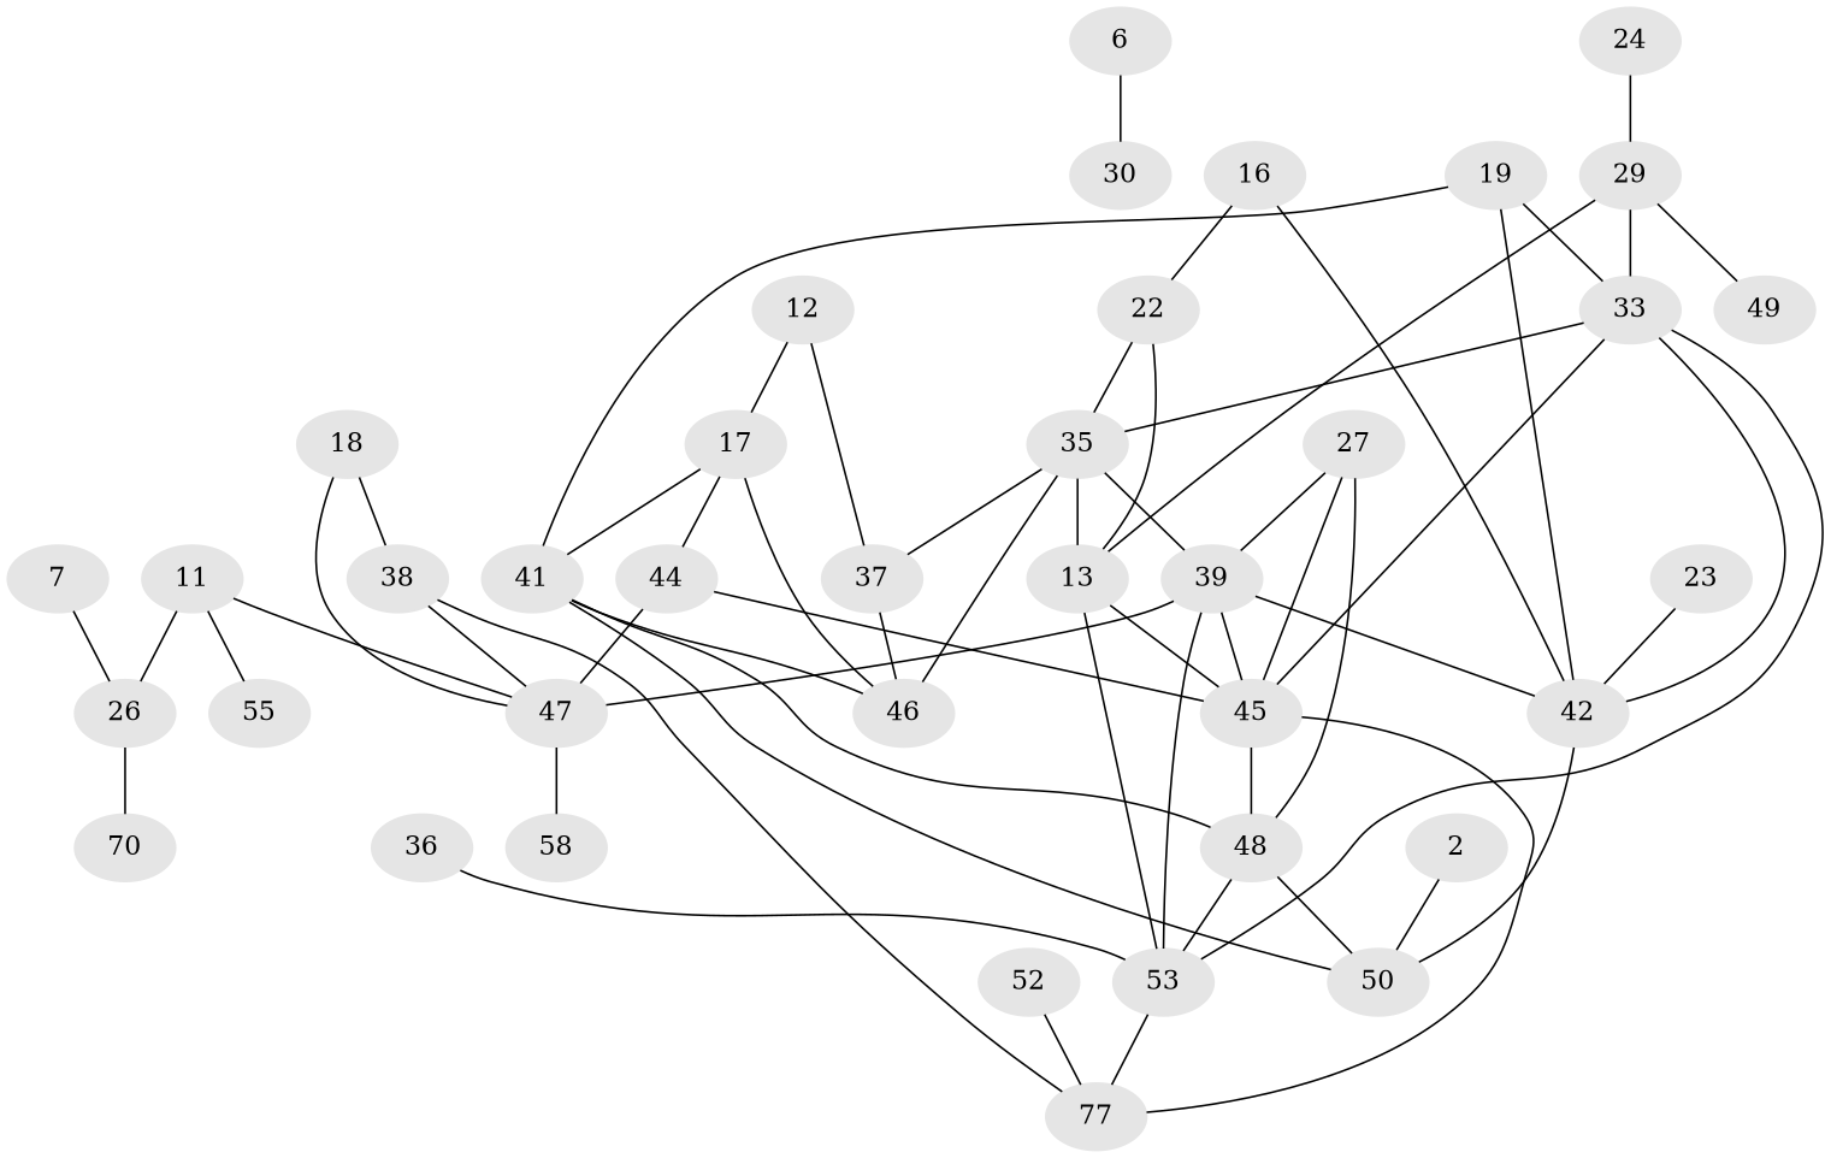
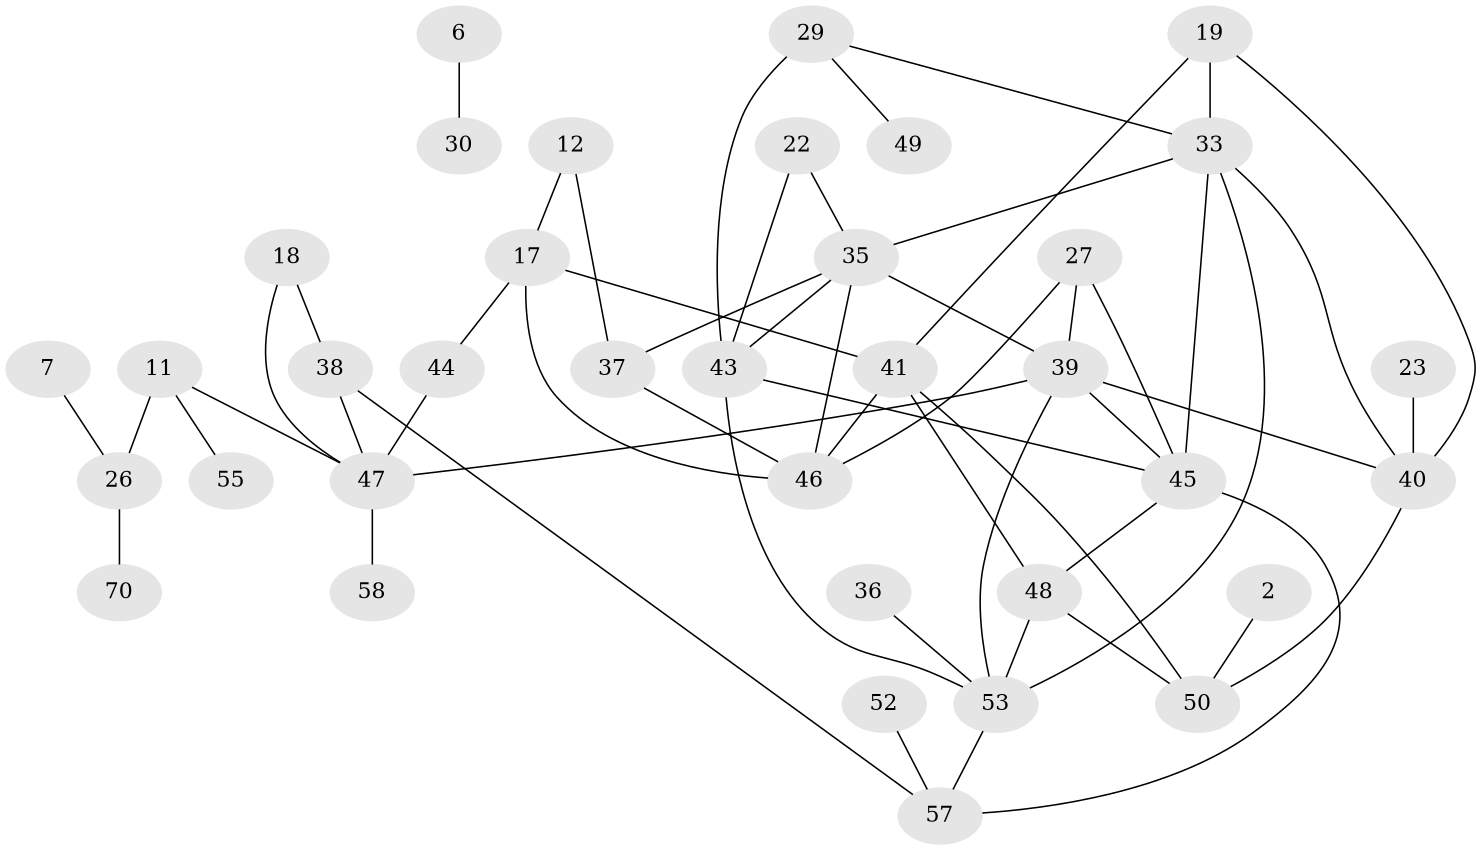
  graph {
    node [color=gray90 style=filled]
    edge [weight=1.0]
    6
    30
    7
    26
    n5 [label=70]
    n6 [label=2]
    50
    11
    47
    55
    58
    12
    17
    37
    41
    44
    46
    53
-   57 [label=77]
+   57
    n20 [label=22]
-   16
-   42
+   42 [label=40]
    35
-   43 [label=13]
+   43
    48
    45
    18
    38
    36
    19
    33
    23
-   24
    29
    49
    39
    27
    52
    6 -- 30
    7 -- 26
    26 -- n5
    n6 -- 50
    11 -- 26 [weight=2.0]
    11 -- 47
    11 -- 55
    47 -- 58
    12 -- 17
    12 -- 37
    17 -- 41
    17 -- 44
    17 -- 46
    37 -- 46
    41 -- 50
    41 -- 46
    41 -- 48
    44 -- 47
-   44 -- 45
    53 -- 57
    n20 -- 35
    n20 -- 43
-   16 -- n20
-   16 -- 42
    42 -- 50
    35 -- 37
    35 -- 46
    35 -- 43 [weight=2.0]
    35 -- 39 [weight=2.0]
    43 -- 53
    43 -- 45
    48 -- 50
    48 -- 53 [weight=2.0]
    45 -- 57
    45 -- 48
    18 -- 47
    18 -- 38
    38 -- 47
    38 -- 57
    36 -- 53
    19 -- 41
    19 -- 42
    19 -- 33
    33 -- 53
    33 -- 42
    33 -- 35
    33 -- 45
    23 -- 42
-   24 -- 29
    29 -- 43 [weight=2.0]
    29 -- 33
    29 -- 49
    39 -- 47 [weight=2.0]
    39 -- 53
    39 -- 42
    39 -- 45
-   27 -- 48
+   27 -- 46
    27 -- 45
    27 -- 39
    52 -- 57
  }
